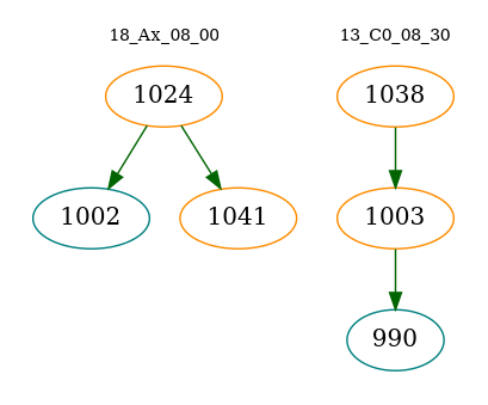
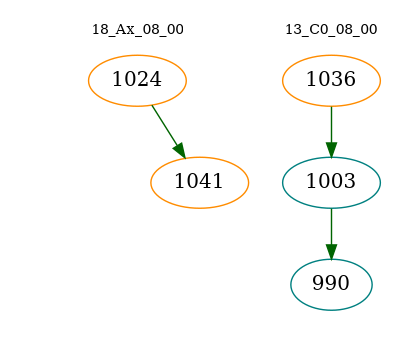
  digraph {
    node [color=darkorange]
    edge [color=darkgreen]
    n1 [label=1024]
-   n2 [color=teal label=1002]
    n3 [label=1041]
-   n4 [label=1003]
+   n4 [color=teal label=1003]
    n5 [color=teal label=990]
-   n6 [label=1038]
+   n6 [label=1036]
    subgraph cluster_1 {
      color=white
      fontsize=10
      label="18_Ax_08_00"
      n1
-     n2
      n3
    }
    subgraph cluster_2 {
      color=white
      fontsize=10
-     label="13_C0_08_30"
+     label="13_C0_08_00"
      n4
      n5
      n6
    }
-   n1 -> n2
    n1 -> n3
    n4 -> n5
    n6 -> n4
  }
